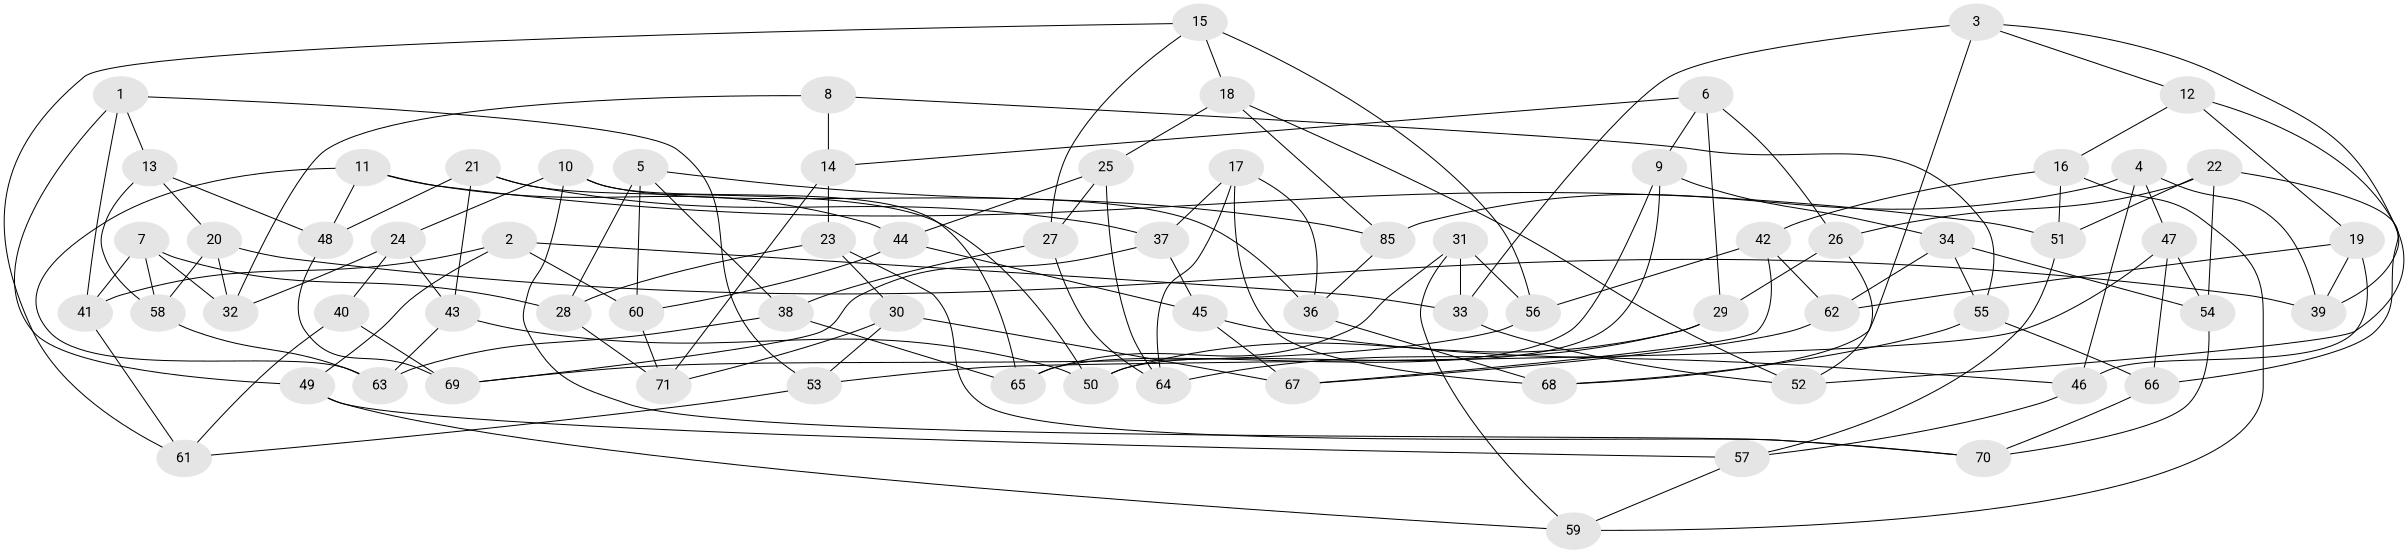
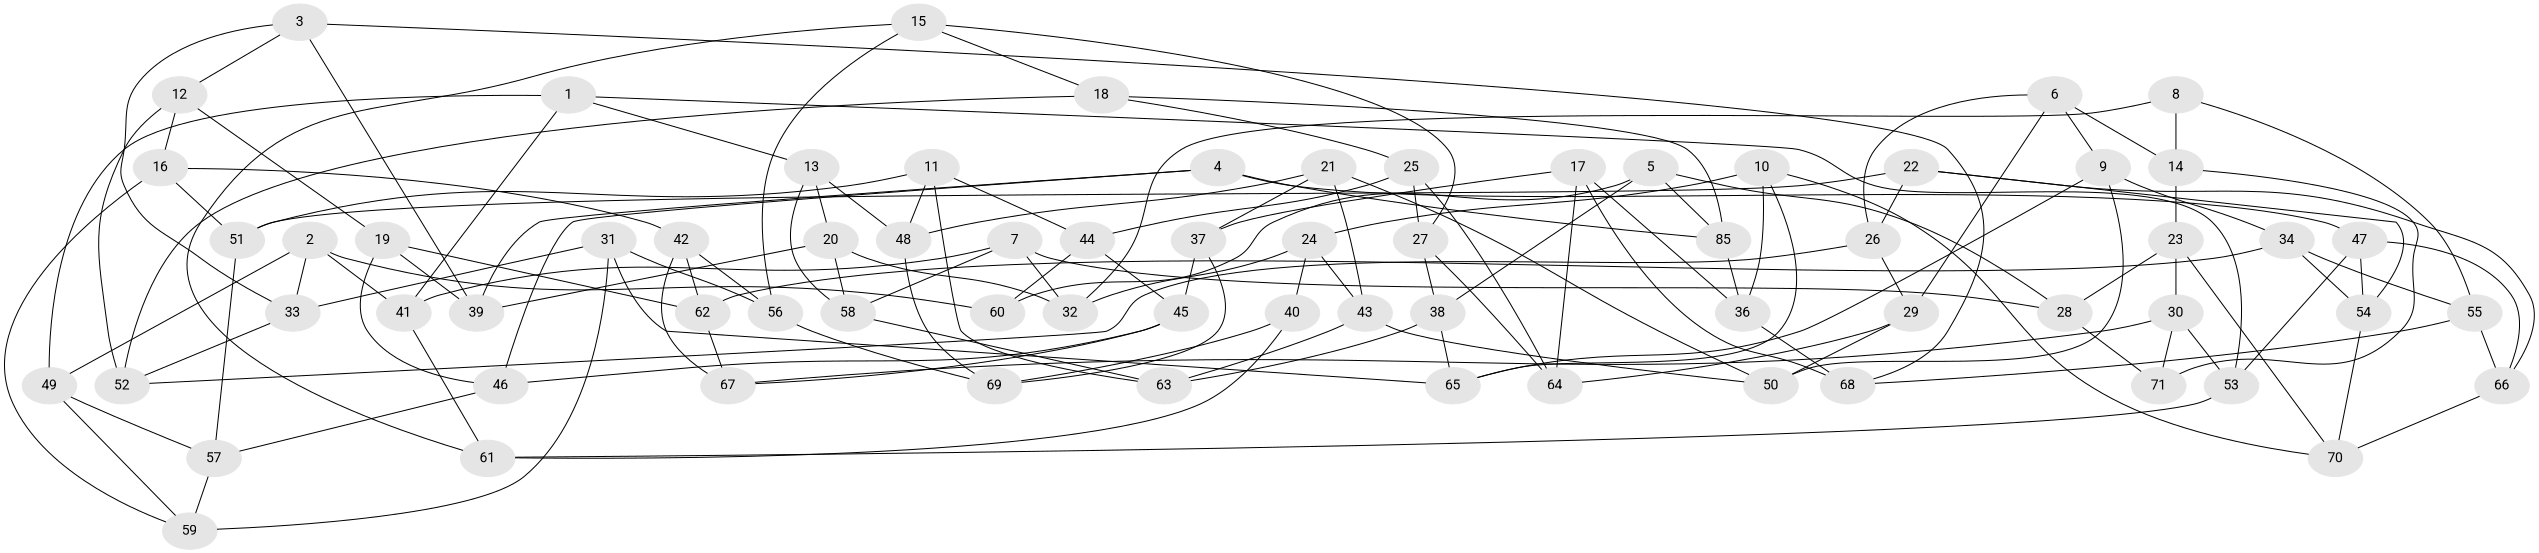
  graph {
    fontname=Roboto
    node [color=gray90 fontname=Roboto style=filled]
    edge [fontname=Roboto]
    1
    13
    41
    49
    53
    58
    48
    20
    61
    59
    57
    2
    33
    60
    52
    71
    3
    12
    39
    68
    16
    19
    4
    n24 [label=85]
    46
    47
    36
    54
    66
    5
    28
    38
    65
    63
    6
    9
    14
    26
    29
    34
    50
    23
    64
    7
    32
    8
    55
    40
    69
    62
    10
    24
    70
    43
    11
    44
    51
    45
    42
    30
    15
    18
    27
    56
    25
    67
    17
    37
    21
    22
    31
    1 -- 13
    1 -- 41
    1 -- 49
    1 -- 53
    13 -- 58
    13 -- 48
    13 -- 20
    41 -- 61
    49 -- 59
    49 -- 57
    53 -- 61
    58 -- 63
    48 -- 69
    20 -- 58
    20 -- 39
    20 -- 32
    57 -- 59
    2 -- 41
    2 -- 49
    2 -- 33
    2 -- 60
    33 -- 52
-   60 -- 71
    3 -- 33
    3 -- 12
    3 -- 39
    3 -- 68
    12 -- 52
    12 -- 16
    12 -- 19
    16 -- 59
    16 -- 51
    16 -- 42
    19 -- 39
    19 -- 46
    19 -- 62
    4 -- 39
    4 -- n24
    4 -- 46
    4 -- 47
    n24 -- 36
    46 -- 57
    47 -- 53
    47 -- 54
    47 -- 66
    36 -- 68
    54 -- 70
    66 -- 70
    5 -- 60
    5 -- n24
    5 -- 28
    5 -- 38
    28 -- 71
    38 -- 65
    38 -- 63
    6 -- 9
    6 -- 14
    6 -- 26
    6 -- 29
    9 -- 65
    9 -- 34
    9 -- 50
    14 -- 71
    14 -- 23
    26 -- 52
    26 -- 29
    29 -- 50
    29 -- 64
    34 -- 54
    34 -- 55
    34 -- 62
    23 -- 28
    23 -- 70
    23 -- 30
    7 -- 41
    7 -- 58
    7 -- 28
    7 -- 32
    8 -- 14
    8 -- 32
    8 -- 55
    55 -- 68
    55 -- 66
    40 -- 61
    40 -- 69
    62 -- 67
    10 -- 36
    10 -- 65
    10 -- 24
    10 -- 70
    24 -- 32
    24 -- 40
    24 -- 43
    43 -- 63
    43 -- 50
    11 -- 48
    11 -- 63
    11 -- 44
    11 -- 51
    44 -- 60
    44 -- 45
    51 -- 57
    45 -- 46
    45 -- 67
    42 -- 62
    42 -- 56
    42 -- 67
    30 -- 53
    30 -- 71
    30 -- 67
    15 -- 61
    15 -- 18
    15 -- 27
    15 -- 56
    18 -- 52
    18 -- n24
    18 -- 25
    27 -- 38
    27 -- 64
    56 -- 69
    25 -- 64
    25 -- 44
    25 -- 27
    17 -- 68
    17 -- 36
    17 -- 64
    17 -- 37
    37 -- 69
    37 -- 45
    21 -- 48
    21 -- 50
    21 -- 43
    21 -- 37
    22 -- 54
    22 -- 66
    22 -- 26
    22 -- 51
    31 -- 59
    31 -- 33
    31 -- 65
    31 -- 56
  }
